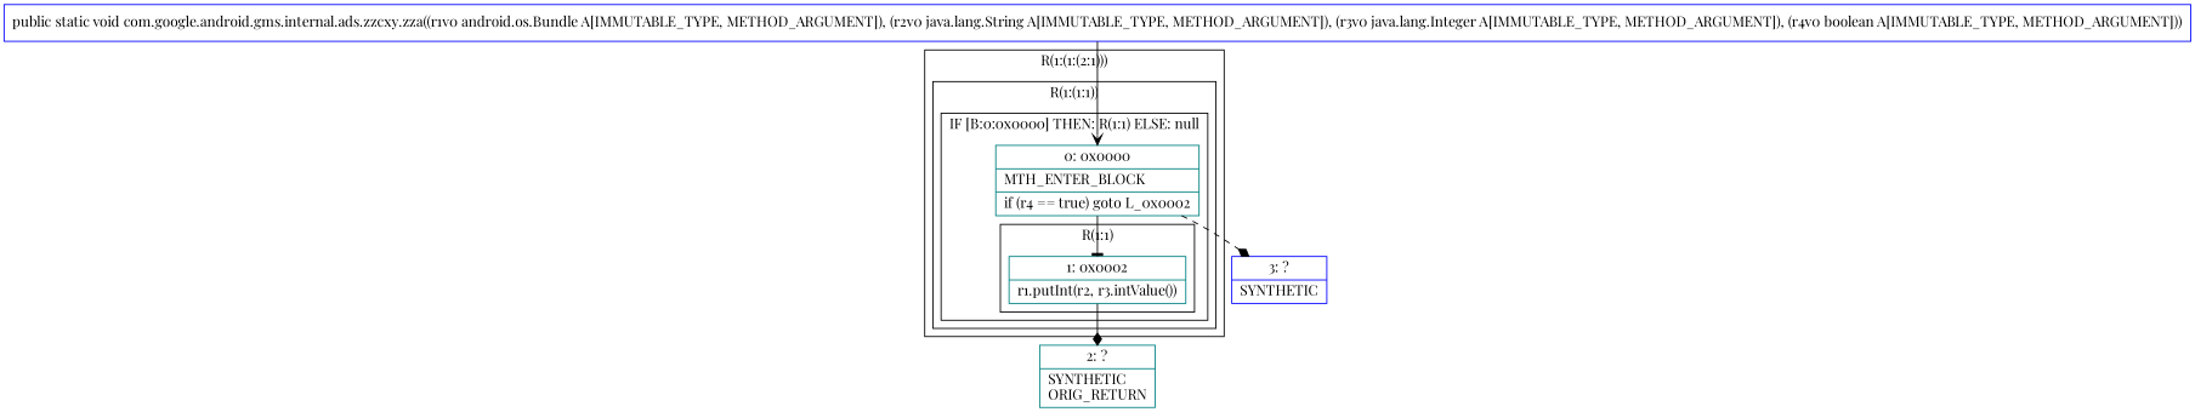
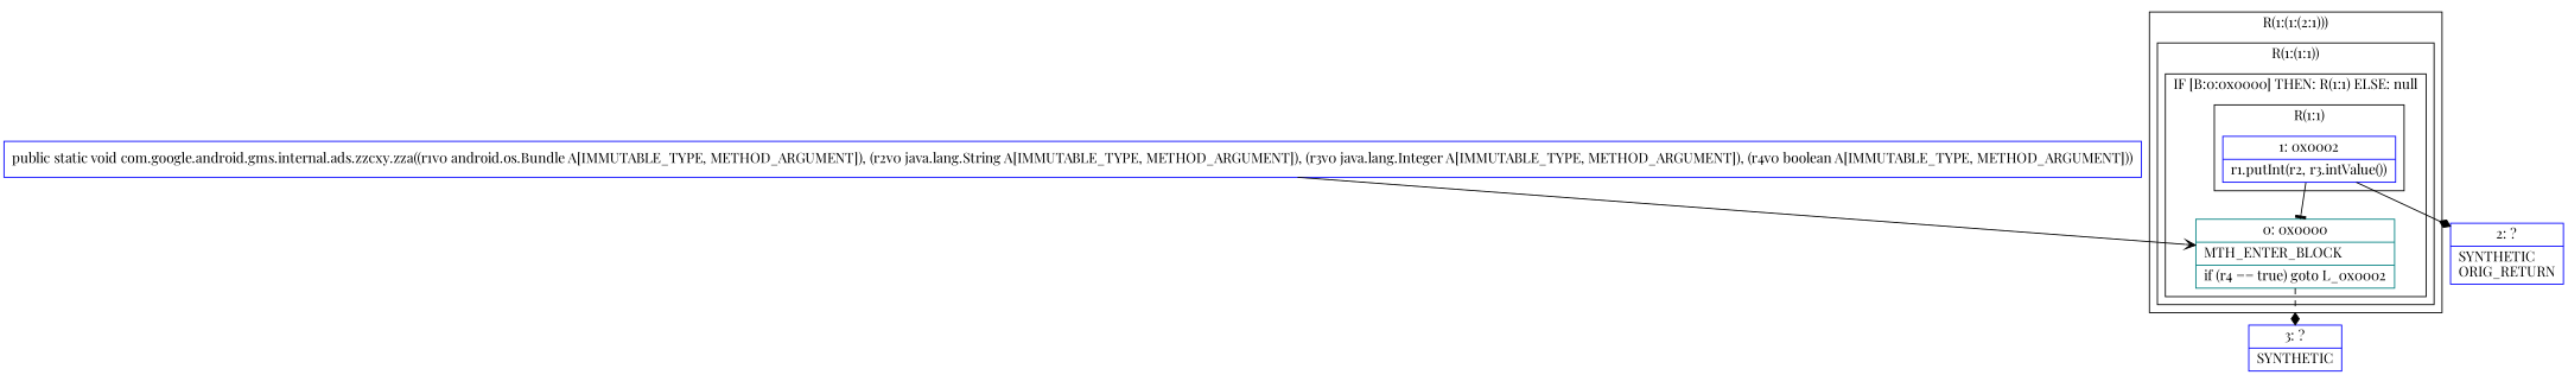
  digraph {
    fontname="Playfair Display"
    node [color=blue fontname="Playfair Display" shape=record]
    edge [arrowhead=diamond fontname="Playfair Display"]
-   n1 [color=teal label="{1\:\ 0x0002|r1.putInt(r2, r3.intValue())\l}"]
+   n1 [label="{1\:\ 0x0002|r1.putInt(r2, r3.intValue())\l}"]
    n2 [color=teal label="{0\:\ 0x0000|MTH_ENTER_BLOCK\l|if (r4 == true) goto L_0x0002\l}"]
-   n3 [color=teal label="{2\:\ ?|SYNTHETIC\lORIG_RETURN\l}"]
+   n3 [label="{2\:\ ?|SYNTHETIC\lORIG_RETURN\l}"]
    n4 [label="{3\:\ ?|SYNTHETIC\l}"]
    n5 [label="{public static void com.google.android.gms.internal.ads.zzcxy.zza((r1v0 android.os.Bundle A[IMMUTABLE_TYPE, METHOD_ARGUMENT]), (r2v0 java.lang.String A[IMMUTABLE_TYPE, METHOD_ARGUMENT]), (r3v0 java.lang.Integer A[IMMUTABLE_TYPE, METHOD_ARGUMENT]), (r4v0 boolean A[IMMUTABLE_TYPE, METHOD_ARGUMENT])) }"]
    subgraph cluster_1 {
      label="R(1:(1:(2:1)))"
      subgraph cluster_2 {
        label="R(1:(1:1))"
        subgraph cluster_3 {
          label="IF [B:0:0x0000] THEN: R(1:1) ELSE: null"
          n2
          subgraph cluster_4 {
            label="R(1:1)"
            n1
          }
        }
      }
    }
    n1 -> n3
-   n2 -> n1 [arrowhead=tee]
+   n1 -> n2 [arrowhead=tee]
    n2 -> n4 [style=dashed]
    n5 -> n2 [arrowhead=vee]
  }
